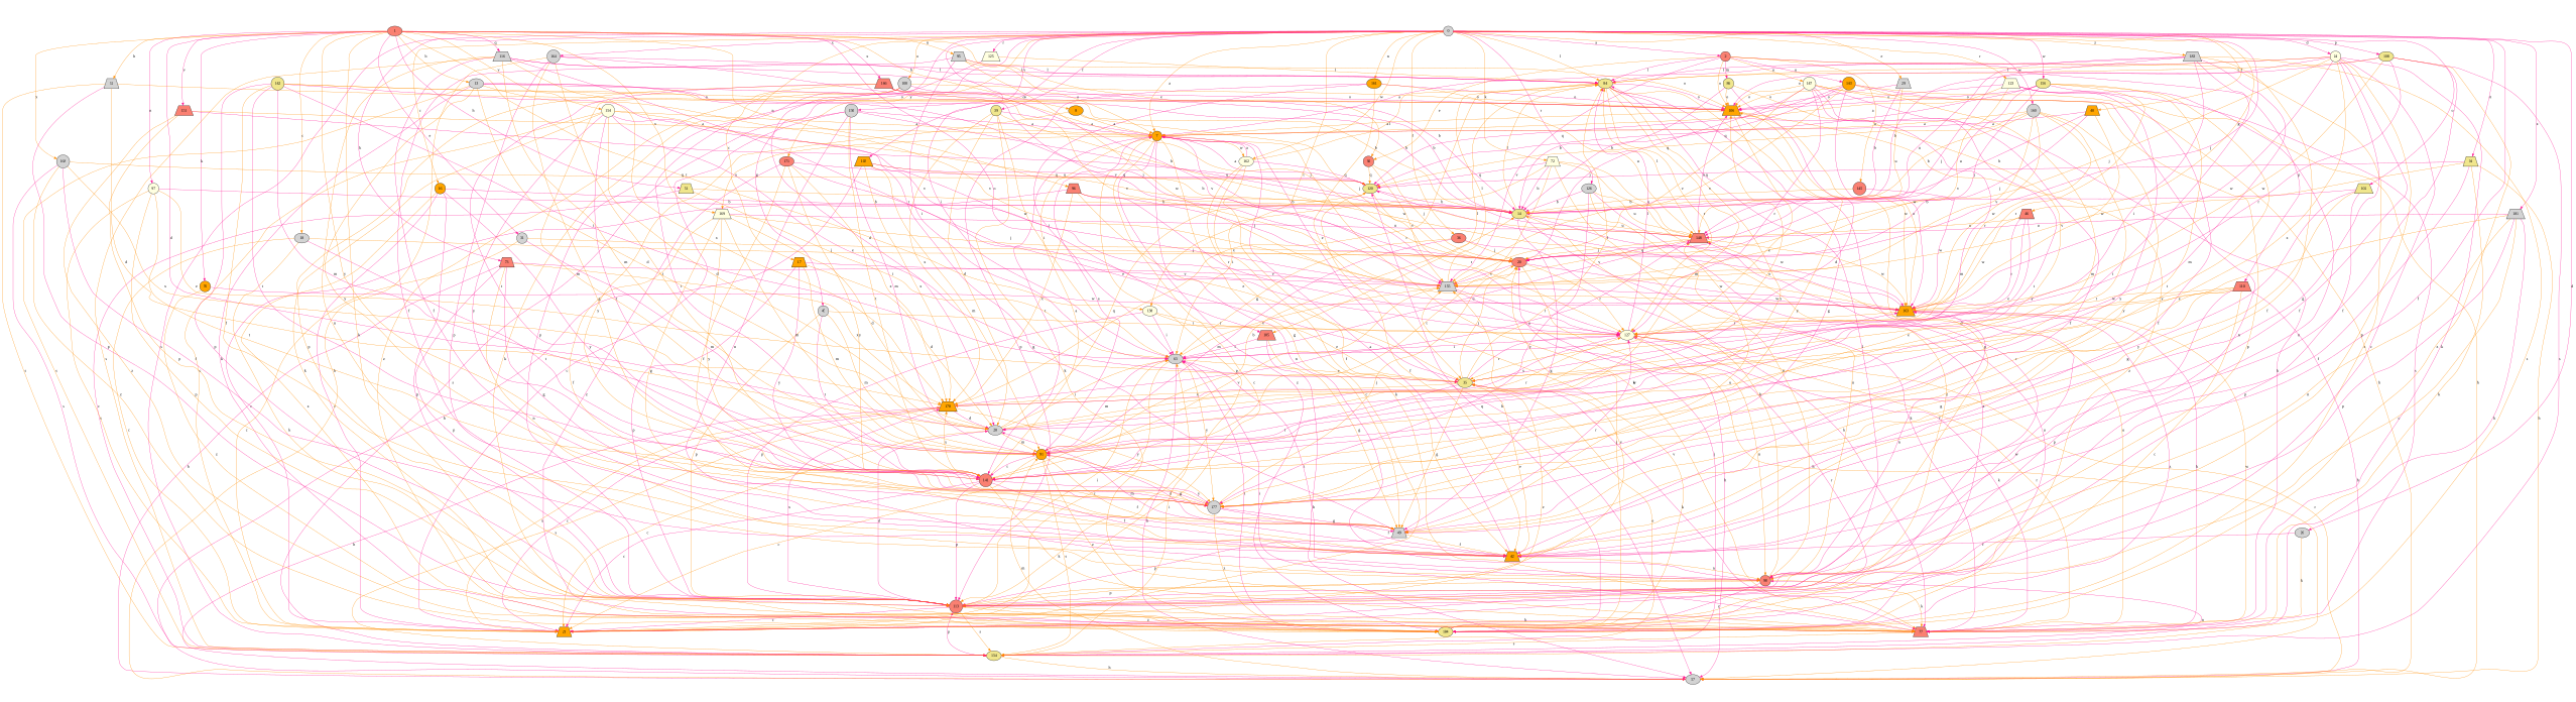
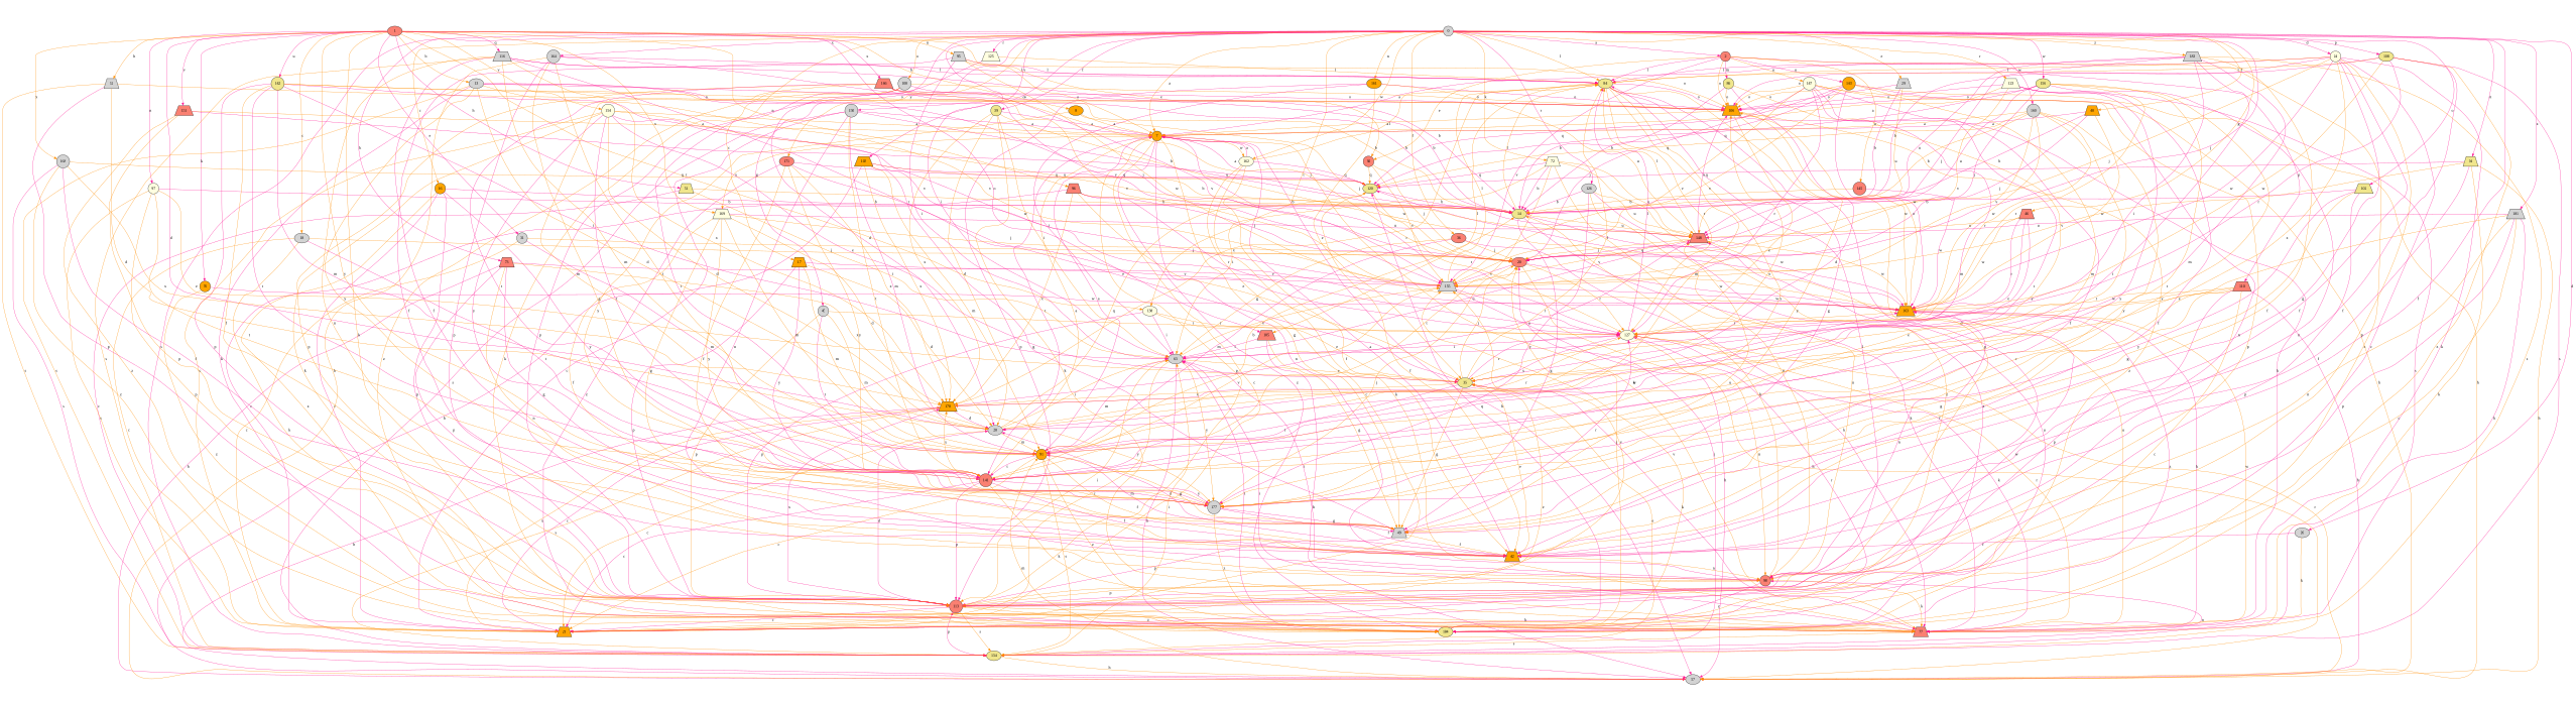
  strict digraph {
    fontname="Liberation Serif"
    node [fillcolor=lightgrey fontname="Liberation Serif" shape=trapezium style=filled]
    edge [color=darkorange fontname="Liberation Serif"]
    0 [shape=circle]
    2 [fillcolor=salmon shape=circle]
    7 [fillcolor=orange shape=circle]
    16 [fillcolor=orange shape=circle]
    17 [fillcolor=orange]
    24 [fillcolor=lightyellow shape=circle]
    26 [shape=ellipse]
    28 [shape=ellipse]
    29
    36 [fillcolor=salmon shape=ellipse]
    39 [fillcolor=khaki shape=circle]
    40 [fillcolor=orange]
    42 [fillcolor=orange]
    45 [shape=circle]
    46 [fillcolor=salmon]
    63 [shape=ellipse]
    n17 [fillcolor=salmon label=20 shape=ellipse]
    72 [fillcolor=lightyellow]
    73 [fillcolor=salmon]
    84 [fillcolor=khaki shape=ellipse]
    94 [fillcolor=khaki]
    100 [shape=circle]
    102 [fillcolor=khaki]
    103 [fillcolor=orange]
    108 [fillcolor=khaki shape=ellipse]
    123 [fillcolor=lightyellow]
    125 [fillcolor=lightyellow]
    126 [shape=ellipse]
    134 [fillcolor=khaki shape=ellipse]
    138 [fillcolor=lightyellow shape=ellipse]
    150 [shape=circle]
    156 [fillcolor=khaki shape=ellipse]
    160 [shape=circle]
    161 [fillcolor=orange shape=ellipse]
    162 [fillcolor=lightyellow shape=ellipse]
    164 [shape=circle]
    171 [fillcolor=salmon shape=ellipse]
    181
    183
    n40 [fillcolor=salmon label=30 shape=circle]
    86 [fillcolor=khaki shape=circle]
    106 [fillcolor=orange]
    110 [fillcolor=salmon]
    143 [fillcolor=orange shape=circle]
    145 [fillcolor=salmon shape=circle]
    147 [fillcolor=lightyellow shape=circle]
    155
    184 [fillcolor=khaki shape=ellipse]
    77 [fillcolor=salmon]
    169 [fillcolor=lightyellow]
    21 [fillcolor=orange]
    49
    57 [shape=ellipse]
    98 [fillcolor=salmon shape=circle]
    113 [fillcolor=salmon shape=circle]
    127 [fillcolor=lightyellow shape=ellipse]
    141 [fillcolor=salmon shape=circle]
    177 [shape=circle]
    14 [fillcolor=khaki shape=ellipse]
    91 [fillcolor=orange shape=circle]
    163 [fillcolor=orange]
    170 [fillcolor=orange]
    120 [fillcolor=khaki shape=ellipse]
    148 [fillcolor=salmon]
    35 [fillcolor=khaki shape=ellipse]
    105 [fillcolor=salmon]
    1 [fillcolor=salmon shape=ellipse]
    8 [fillcolor=orange shape=ellipse]
    13 [shape=ellipse]
    18 [shape=ellipse]
    31 [shape=circle]
    51 [fillcolor=khaki]
    52
    76 [fillcolor=orange shape=circle]
    95
    96 [fillcolor=salmon]
    97 [fillcolor=lightyellow shape=circle]
    116
    142 [fillcolor=khaki shape=circle]
    151 [fillcolor=salmon]
    154 [fillcolor=lightyellow shape=circle]
    166 [fillcolor=salmon]
    168 [shape=circle]
    0 -> 2 [color=deeppink label=a]
    0 -> 7 [label=a]
    0 -> 16 [label=c]
    0 -> 17 [label=c]
    0 -> 24 [color=deeppink label=d]
    0 -> 26 [color=deeppink label=d]
    0 -> 28 [color=deeppink label=d]
    0 -> 29 [label=e]
    0 -> 36 [label=f]
    0 -> 39 [color=deeppink label=f]
    0 -> 40 [label=f]
    0 -> 42 [color=deeppink label=f]
    0 -> 45 [color=deeppink label=g]
    0 -> 46 [label=g]
    0 -> 63 [color=deeppink label=i]
    0 -> n17 [color=deeppink label=j]
    0 -> 72 [label=k]
    0 -> 73 [color=deeppink label=k]
    0 -> 84 [label=l]
    0 -> 94 [color=deeppink label=n]
    0 -> 100 [label=o]
    0 -> 102 [color=deeppink label=o]
    0 -> 103 [color=deeppink label=o]
    0 -> 108 [color=deeppink label=p]
    0 -> 123 [label=r]
    0 -> 125 [color=deeppink label=r]
    0 -> 126 [color=deeppink label=r]
    0 -> 134 [color=deeppink label=s]
    0 -> 138 [label=t]
    0 -> 150 [color=deeppink label=v]
    0 -> 156 [color=deeppink label=w]
    0 -> 160 [color=deeppink label=w]
    0 -> 161 [label=n]
    0 -> 162 [label=w]
    0 -> 164 [color=deeppink label=x]
    0 -> 171 [label=y]
    0 -> 181 [color=deeppink label=z]
    0 -> 183 [label=z]
    2 -> 84 [color=deeppink label=l]
    2 -> n40 [label=e]
    2 -> 86 [color=deeppink label=m]
    2 -> 106 [label=o]
    2 -> 110 [color=deeppink label=p]
    2 -> 143 [color=deeppink label=u]
    2 -> 145 [label=u]
    2 -> 147 [label=u]
    2 -> 155 [color=deeppink label=v]
    2 -> 184 [label=z]
    7 -> 162 [label=w]
    7 -> 184 [color=deeppink label=z]
    7 -> 77 [label=k]
    7 -> 169 [label=x]
    7 -> 21 [label=c]
    7 -> 49 [label=g]
    7 -> 57 [color=deeppink label=h]
    7 -> 98 [color=deeppink label=n]
    7 -> 113 [label=p]
    7 -> 127 [color=deeppink label=r]
    7 -> 141 [color=deeppink label=t]
    16 -> 184 [label=z]
    16 -> 21 [color=deeppink label=c]
    16 -> 113 [color=deeppink label=p]
    16 -> 177 [color=deeppink label=y]
    16 -> 14 [color=deeppink label=b]
    17 -> 28 [label=d]
    17 -> 155 [color=deeppink label=v]
    17 -> 113 [color=deeppink label=p]
    17 -> 177 [color=deeppink label=y]
    17 -> 91 [label=m]
    24 -> 7 [color=deeppink label=a]
    24 -> 42 [color=deeppink label=f]
    24 -> n17 [label=j]
    24 -> 84 [label=l]
    24 -> 77 [color=deeppink label=k]
    24 -> 21 [color=deeppink label=c]
    24 -> 49 [color=deeppink label=g]
    24 -> 113 [label=p]
    24 -> 14 [color=deeppink label=b]
    24 -> 163 [color=deeppink label=w]
    24 -> 170 [label=x]
    26 -> 42 [color=deeppink label=f]
    26 -> 77 [label=k]
    28 -> 63 [label=i]
    28 -> 106 [label=o]
    28 -> 21 [label=c]
    28 -> 127 [label=r]
    28 -> 91 [label=m]
    28 -> 120 [label=q]
    29 -> 106 [color=deeppink label=o]
    29 -> 14 [color=deeppink label=b]
    29 -> 148 [label=u]
    36 -> 63 [label=g]
    36 -> n17 [label=j]
    36 -> 77 [color=deeppink label=k]
    36 -> 91 [color=deeppink label=m]
    39 -> 7 [color=deeppink label=a]
    39 -> 28 [label=d]
    39 -> 63 [label=i]
    39 -> 77 [label=k]
    39 -> 163 [label=w]
    39 -> 170 [label=x]
    40 -> 7 [color=deeppink label=a]
    40 -> n17 [color=deeppink label=j]
    40 -> 14 [color=deeppink label=b]
    40 -> 163 [label=w]
    42 -> 7 [color=deeppink label=a]
    42 -> 28 [color=deeppink label=d]
    42 -> 98 [label=n]
    42 -> 35 [label=e]
    45 -> 113 [label=p]
    45 -> 127 [label=r]
    45 -> 141 [color=deeppink label=t]
    45 -> 91 [label=m]
    46 -> 28 [color=deeppink label=d]
    46 -> 127 [color=deeppink label=r]
    46 -> 163 [label=w]
    46 -> 148 [label=u]
    46 -> 35 [color=deeppink label=e]
    63 -> 155 [label=v]
    63 -> 21 [label=c]
    63 -> 57 [color=deeppink label=h]
    63 -> 177 [label=y]
    63 -> 91 [color=deeppink label=m]
    63 -> 148 [color=deeppink label=u]
    63 -> 35 [label=e]
    n17 -> 155 [color=deeppink label=v]
    n17 -> 57 [label=h]
    n17 -> 127 [label=r]
    n17 -> 163 [color=deeppink label=w]
    72 -> 63 [label=i]
    72 -> 184 [label=z]
    72 -> 98 [label=n]
    72 -> 141 [label=t]
    72 -> 14 [color=deeppink label=b]
    72 -> 120 [color=deeppink label=q]
    72 -> 148 [label=u]
    73 -> 155 [color=deeppink label=v]
    73 -> 49 [color=deeppink label=g]
    73 -> 57 [color=deeppink label=h]
    73 -> 98 [label=n]
    73 -> 113 [color=deeppink label=p]
    73 -> 170 [label=x]
    84 -> 106 [color=deeppink label=o]
    84 -> 21 [color=deeppink label=c]
    84 -> 49 [color=deeppink label=g]
    84 -> 113 [label=p]
    84 -> 127 [label=r]
    84 -> 177 [label=y]
    84 -> 91 [label=m]
    84 -> 170 [label=x]
    84 -> 105 [label=l]
    94 -> 42 [color=deeppink label=f]
    94 -> 155 [label=v]
    94 -> 77 [label=k]
    94 -> 57 [label=h]
    94 -> 120 [color=deeppink label=q]
    100 -> 106 [label=o]
    100 -> 155 [color=deeppink label=v]
    100 -> 184 [label=z]
    100 -> 77 [label=k]
    100 -> 141 [color=deeppink label=t]
    102 -> 49 [label=g]
    102 -> 113 [color=deeppink label=p]
    102 -> 177 [color=deeppink label=y]
    102 -> 14 [color=deeppink label=b]
    103 -> 49 [color=deeppink label=g]
    103 -> 57 [color=deeppink label=h]
    103 -> 14 [label=b]
    103 -> 91 [label=m]
    103 -> 170 [label=x]
    103 -> 120 [color=deeppink label=q]
    108 -> 42 [color=deeppink label=f]
    108 -> 84 [label=l]
    108 -> 134 [color=deeppink label=s]
    108 -> 106 [color=deeppink label=o]
    108 -> 184 [label=z]
    108 -> 127 [color=deeppink label=r]
    108 -> 163 [label=w]
    123 -> 7 [label=a]
    123 -> 42 [color=deeppink label=f]
    123 -> 134 [color=deeppink label=s]
    123 -> 106 [color=deeppink label=o]
    123 -> 155 [label=v]
    123 -> 177 [color=deeppink label=y]
    125 -> 84 [label=l]
    125 -> 113 [color=deeppink label=p]
    126 -> 184 [color=deeppink label=z]
    126 -> 98 [label=n]
    126 -> 177 [color=deeppink label=y]
    126 -> 14 [color=deeppink label=b]
    126 -> 148 [label=u]
    134 -> 63 [label=i]
    134 -> n17 [color=deeppink label=j]
    134 -> 57 [label=h]
    134 -> 98 [color=deeppink label=n]
    134 -> 113 [color=deeppink label=p]
    134 -> 35 [label=e]
    138 -> 63 [color=deeppink label=i]
    138 -> 113 [color=deeppink label=p]
    138 -> 127 [label=r]
    138 -> 35 [label=e]
    150 -> 7 [color=deeppink label=a]
    150 -> 134 [color=deeppink label=s]
    150 -> 21 [color=deeppink label=c]
    150 -> 98 [color=deeppink label=n]
    150 -> 141 [label=t]
    150 -> 91 [color=deeppink label=m]
    150 -> 148 [color=deeppink label=u]
    156 -> n17 [color=deeppink label=j]
    156 -> 106 [color=deeppink label=o]
    156 -> 98 [color=deeppink label=n]
    156 -> 127 [label=r]
    156 -> 141 [label=t]
    156 -> 177 [label=y]
    156 -> 120 [color=deeppink label=q]
    156 -> 148 [color=deeppink label=u]
    160 -> 7 [label=a]
    160 -> 155 [label=v]
    160 -> 127 [label=r]
    160 -> 141 [label=t]
    160 -> 177 [label=y]
    160 -> 14 [label=b]
    160 -> 163 [label=w]
    160 -> 120 [label=q]
    161 -> 63 [color=deeppink label=i]
    161 -> 106 [color=deeppink label=o]
    161 -> 113 [color=deeppink label=p]
    161 -> 148 [label=u]
    161 -> 35 [label=e]
    162 -> 7 [color=deeppink label=a]
    162 -> 42 [label=f]
    162 -> 84 [label=l]
    162 -> 77 [label=k]
    162 -> 21 [label=c]
    162 -> 120 [color=deeppink label=q]
    164 -> 84 [color=deeppink label=l]
    164 -> 155 [color=deeppink label=v]
    164 -> 49 [label=g]
    164 -> 57 [label=h]
    164 -> 113 [color=deeppink label=p]
    164 -> 141 [label=t]
    171 -> 42 [label=f]
    171 -> 184 [color=deeppink label=z]
    171 -> 177 [label=y]
    171 -> 170 [label=x]
    171 -> 120 [color=deeppink label=q]
    171 -> 35 [color=deeppink label=e]
    181 -> 77 [color=deeppink label=k]
    181 -> 21 [label=c]
    181 -> 98 [label=n]
    181 -> 113 [color=deeppink label=p]
    181 -> 148 [color=deeppink label=u]
    181 -> 35 [label=e]
    183 -> 42 [label=f]
    183 -> 63 [color=deeppink label=i]
    183 -> n17 [color=deeppink label=j]
    183 -> 84 [color=deeppink label=l]
    183 -> 134 [label=s]
    183 -> 141 [color=deeppink label=t]
    183 -> 91 [color=deeppink label=m]
    183 -> 148 [color=deeppink label=u]
    n40 -> n17 [label=j]
    n40 -> 155 [label=v]
    n40 -> 120 [label=q]
    86 -> 28 [color=deeppink label=d]
    86 -> 106 [label=o]
    86 -> 177 [label=y]
    86 -> 14 [color=deeppink label=b]
    106 -> 7 [label=a]
    106 -> 184 [label=z]
    106 -> 77 [color=deeppink label=k]
    106 -> 177 [label=y]
    106 -> 163 [label=w]
    106 -> 35 [label=e]
    110 -> 42 [label=f]
    110 -> 21 [label=c]
    110 -> 49 [label=g]
    110 -> 57 [color=deeppink label=h]
    110 -> 113 [color=deeppink label=p]
    110 -> 163 [label=w]
    110 -> 35 [label=e]
    143 -> 106 [label=o]
    143 -> 155 [label=v]
    143 -> 57 [label=h]
    143 -> 98 [color=deeppink label=n]
    143 -> 14 [color=deeppink label=b]
    143 -> 91 [label=m]
    143 -> 163 [color=deeppink label=w]
    143 -> 120 [color=deeppink label=q]
    145 -> 14 [label=b]
    145 -> 163 [color=deeppink label=w]
    147 -> 42 [color=deeppink label=f]
    147 -> n17 [color=deeppink label=j]
    147 -> 106 [label=o]
    147 -> 155 [label=v]
    147 -> 57 [label=h]
    147 -> 113 [label=p]
    147 -> 127 [color=deeppink label=r]
    147 -> 141 [color=deeppink label=t]
    147 -> 91 [color=deeppink label=m]
    155 -> 84 [label=l]
    155 -> 57 [color=deeppink label=h]
    155 -> 127 [color=deeppink label=r]
    155 -> 163 [color=deeppink label=w]
    184 -> 63 [color=deeppink label=i]
    184 -> n17 [label=j]
    184 -> 155 [label=v]
    184 -> 120 [color=deeppink label=q]
    184 -> 148 [color=deeppink label=u]
    77 -> 63 [color=deeppink label=i]
    77 -> 134 [label=s]
    77 -> 127 [label=r]
    77 -> 163 [label=w]
    77 -> 148 [label=u]
    169 -> 28 [label=d]
    169 -> 42 [label=f]
    169 -> n17 [label=j]
    169 -> 49 [label=g]
    169 -> 177 [label=y]
    169 -> 91 [label=m]
    169 -> 148 [color=deeppink label=u]
    21 -> 127 [color=deeppink label=r]
    21 -> 170 [label=x]
    21 -> 35 [label=e]
    49 -> 42 [label=f]
    49 -> 113 [color=deeppink label=p]
    49 -> 127 [color=deeppink label=r]
    49 -> 91 [color=deeppink label=m]
    49 -> 148 [label=u]
    57 -> 127 [label=r]
    57 -> 91 [label=m]
    98 -> 63 [color=deeppink label=i]
    98 -> 184 [color=deeppink label=z]
    98 -> 77 [label=k]
    98 -> 113 [label=p]
    98 -> 14 [label=b]
    113 -> 28 [color=deeppink label=d]
    113 -> 63 [label=i]
    113 -> 84 [color=deeppink label=l]
    113 -> 134 [label=s]
    113 -> 155 [label=v]
    113 -> 184 [label=z]
    113 -> 77 [label=k]
    113 -> 21 [color=deeppink label=c]
    113 -> 163 [color=deeppink label=w]
    113 -> 170 [color=deeppink label=x]
    127 -> 63 [color=deeppink label=i]
    127 -> 84 [color=deeppink label=l]
    127 -> 77 [color=deeppink label=k]
    127 -> 98 [label=n]
    127 -> 170 [color=deeppink label=x]
    141 -> 7 [label=a]
    141 -> 42 [color=deeppink label=f]
    141 -> 155 [label=v]
    141 -> 77 [label=k]
    141 -> 21 [color=deeppink label=c]
    141 -> 113 [color=deeppink label=p]
    141 -> 177 [color=deeppink label=y]
    141 -> 170 [label=x]
    177 -> 42 [color=deeppink label=f]
    177 -> n17 [label=j]
    177 -> 184 [label=z]
    177 -> 49 [color=deeppink label=g]
    14 -> 84 [label=l]
    14 -> 77 [color=deeppink label=k]
    14 -> 49 [color=deeppink label=g]
    14 -> 163 [color=deeppink label=w]
    14 -> 148 [label=u]
    91 -> 7 [color=deeppink label=a]
    91 -> 42 [label=f]
    91 -> 134 [label=s]
    91 -> 184 [label=z]
    91 -> 21 [label=c]
    91 -> 49 [label=g]
    91 -> 141 [color=deeppink label=t]
    91 -> 14 [label=b]
    91 -> 163 [color=deeppink label=w]
    163 -> 106 [label=o]
    163 -> 184 [color=deeppink label=z]
    163 -> 77 [color=deeppink label=k]
    163 -> 98 [color=deeppink label=n]
    163 -> 127 [label=r]
    163 -> 120 [color=deeppink label=q]
    170 -> 28 [color=deeppink label=d]
    170 -> 134 [label=s]
    170 -> 21 [color=deeppink label=c]
    170 -> 57 [color=deeppink label=h]
    170 -> 177 [label=y]
    170 -> 148 [color=deeppink label=u]
    120 -> 7 [color=deeppink label=a]
    120 -> 42 [label=f]
    120 -> 127 [label=r]
    120 -> 14 [color=deeppink label=b]
    148 -> n17 [label=j]
    148 -> 84 [label=l]
    148 -> 106 [color=deeppink label=o]
    148 -> 155 [label=v]
    148 -> 163 [label=w]
    35 -> n17 [label=j]
    35 -> 84 [label=l]
    35 -> 77 [color=deeppink label=k]
    35 -> 49 [label=g]
    35 -> 127 [color=deeppink label=r]
    35 -> 141 [color=deeppink label=t]
    35 -> 170 [label=x]
    105 -> 63 [color=deeppink label=i]
    105 -> 49 [label=g]
    105 -> 57 [color=deeppink label=h]
    1 -> 28 [color=deeppink label=d]
    1 -> 138 [label=t]
    1 -> n40 [label=e]
    1 -> 77 [label=k]
    1 -> 169 [label=x]
    1 -> 177 [label=y]
    1 -> 105 [color=deeppink label=o]
    1 -> 8 [label=b]
    1 -> 13 [label=b]
    1 -> 18 [label=c]
    1 -> 31 [color=deeppink label=e]
    1 -> 51 [color=deeppink label=h]
    1 -> 52 [label=h]
    1 -> 76 [color=deeppink label=k]
    1 -> 95 [label=n]
    1 -> 96 [label=n]
    1 -> 97 [color=deeppink label=n]
    1 -> 116 [color=deeppink label=q]
+   1 -> 142 [color=deeppink label=u]
    1 -> 151 [color=deeppink label=v]
    1 -> 154 [label=v]
    1 -> 166 [color=deeppink label=x]
    1 -> 168 [label=x]
    8 -> 7 [label=a]
    8 -> n17 [label=j]
    8 -> 177 [label=y]
    13 -> 28 [label=d]
    13 -> n17 [color=deeppink label=j]
    13 -> 134 [label=s]
    13 -> 106 [color=deeppink label=o]
    13 -> 155 [label=v]
    13 -> 77 [color=deeppink label=k]
    13 -> 177 [label=y]
    13 -> 14 [color=deeppink label=b]
    18 -> n17 [label=j]
    18 -> 77 [label=k]
    18 -> 21 [label=c]
    18 -> 141 [color=deeppink label=t]
    31 -> n17 [label=j]
    31 -> 21 [label=c]
    31 -> 91 [color=deeppink label=m]
    51 -> 63 [label=i]
    51 -> 134 [color=deeppink label=s]
    51 -> 14 [label=b]
    52 -> 28 [label=d]
    52 -> 134 [label=s]
    52 -> 106 [label=o]
    52 -> 113 [color=deeppink label=p]
    76 -> 184 [label=z]
    76 -> 163 [color=deeppink label=w]
    95 -> 7 [label=a]
    95 -> 42 [color=deeppink label=f]
    95 -> 63 [color=deeppink label=i]
    95 -> 84 [color=deeppink label=l]
    95 -> 106 [label=o]
    95 -> 163 [label=w]
    96 -> n17 [color=deeppink label=j]
    96 -> 21 [color=deeppink label=c]
    96 -> 127 [color=deeppink label=r]
    96 -> 14 [label=b]
    96 -> 170 [label=x]
    96 -> 35 [label=e]
    97 -> 21 [label=c]
    97 -> 113 [label=p]
    97 -> 141 [label=t]
    97 -> 14 [color=deeppink label=b]
    97 -> 35 [label=e]
    116 -> 42 [color=deeppink label=f]
    116 -> 84 [color=deeppink label=l]
    116 -> 134 [label=s]
    116 -> 98 [label=n]
    116 -> 127 [color=deeppink label=r]
    116 -> 14 [color=deeppink label=b]
    116 -> 91 [label=m]
    116 -> 170 [label=x]
    142 -> 42 [label=f]
    142 -> 63 [color=deeppink label=i]
    142 -> 106 [label=o]
    142 -> 155 [color=deeppink label=v]
    142 -> 113 [color=deeppink label=p]
    142 -> 141 [color=deeppink label=t]
    142 -> 14 [label=b]
    142 -> 91 [color=deeppink label=m]
    151 -> 7 [label=a]
    151 -> 184 [label=z]
    151 -> 113 [label=p]
    151 -> 14 [color=deeppink label=b]
    154 -> 7 [label=a]
    154 -> 28 [label=d]
    154 -> 77 [label=k]
    154 -> 21 [label=c]
    154 -> 141 [color=deeppink label=t]
    154 -> 177 [color=deeppink label=y]
    154 -> 163 [color=deeppink label=w]
    154 -> 148 [label=u]
    154 -> 35 [color=deeppink label=e]
    166 -> n17 [label=j]
    166 -> 106 [color=deeppink label=o]
    166 -> 155 [label=v]
    166 -> 113 [label=p]
    166 -> 141 [color=deeppink label=t]
    166 -> 14 [color=deeppink label=b]
    166 -> 91 [label=m]
    168 -> 42 [color=deeppink label=f]
    168 -> 134 [color=deeppink label=s]
    168 -> 184 [label=z]
    168 -> 170 [label=x]
    168 -> 120 [label=q]
  }
